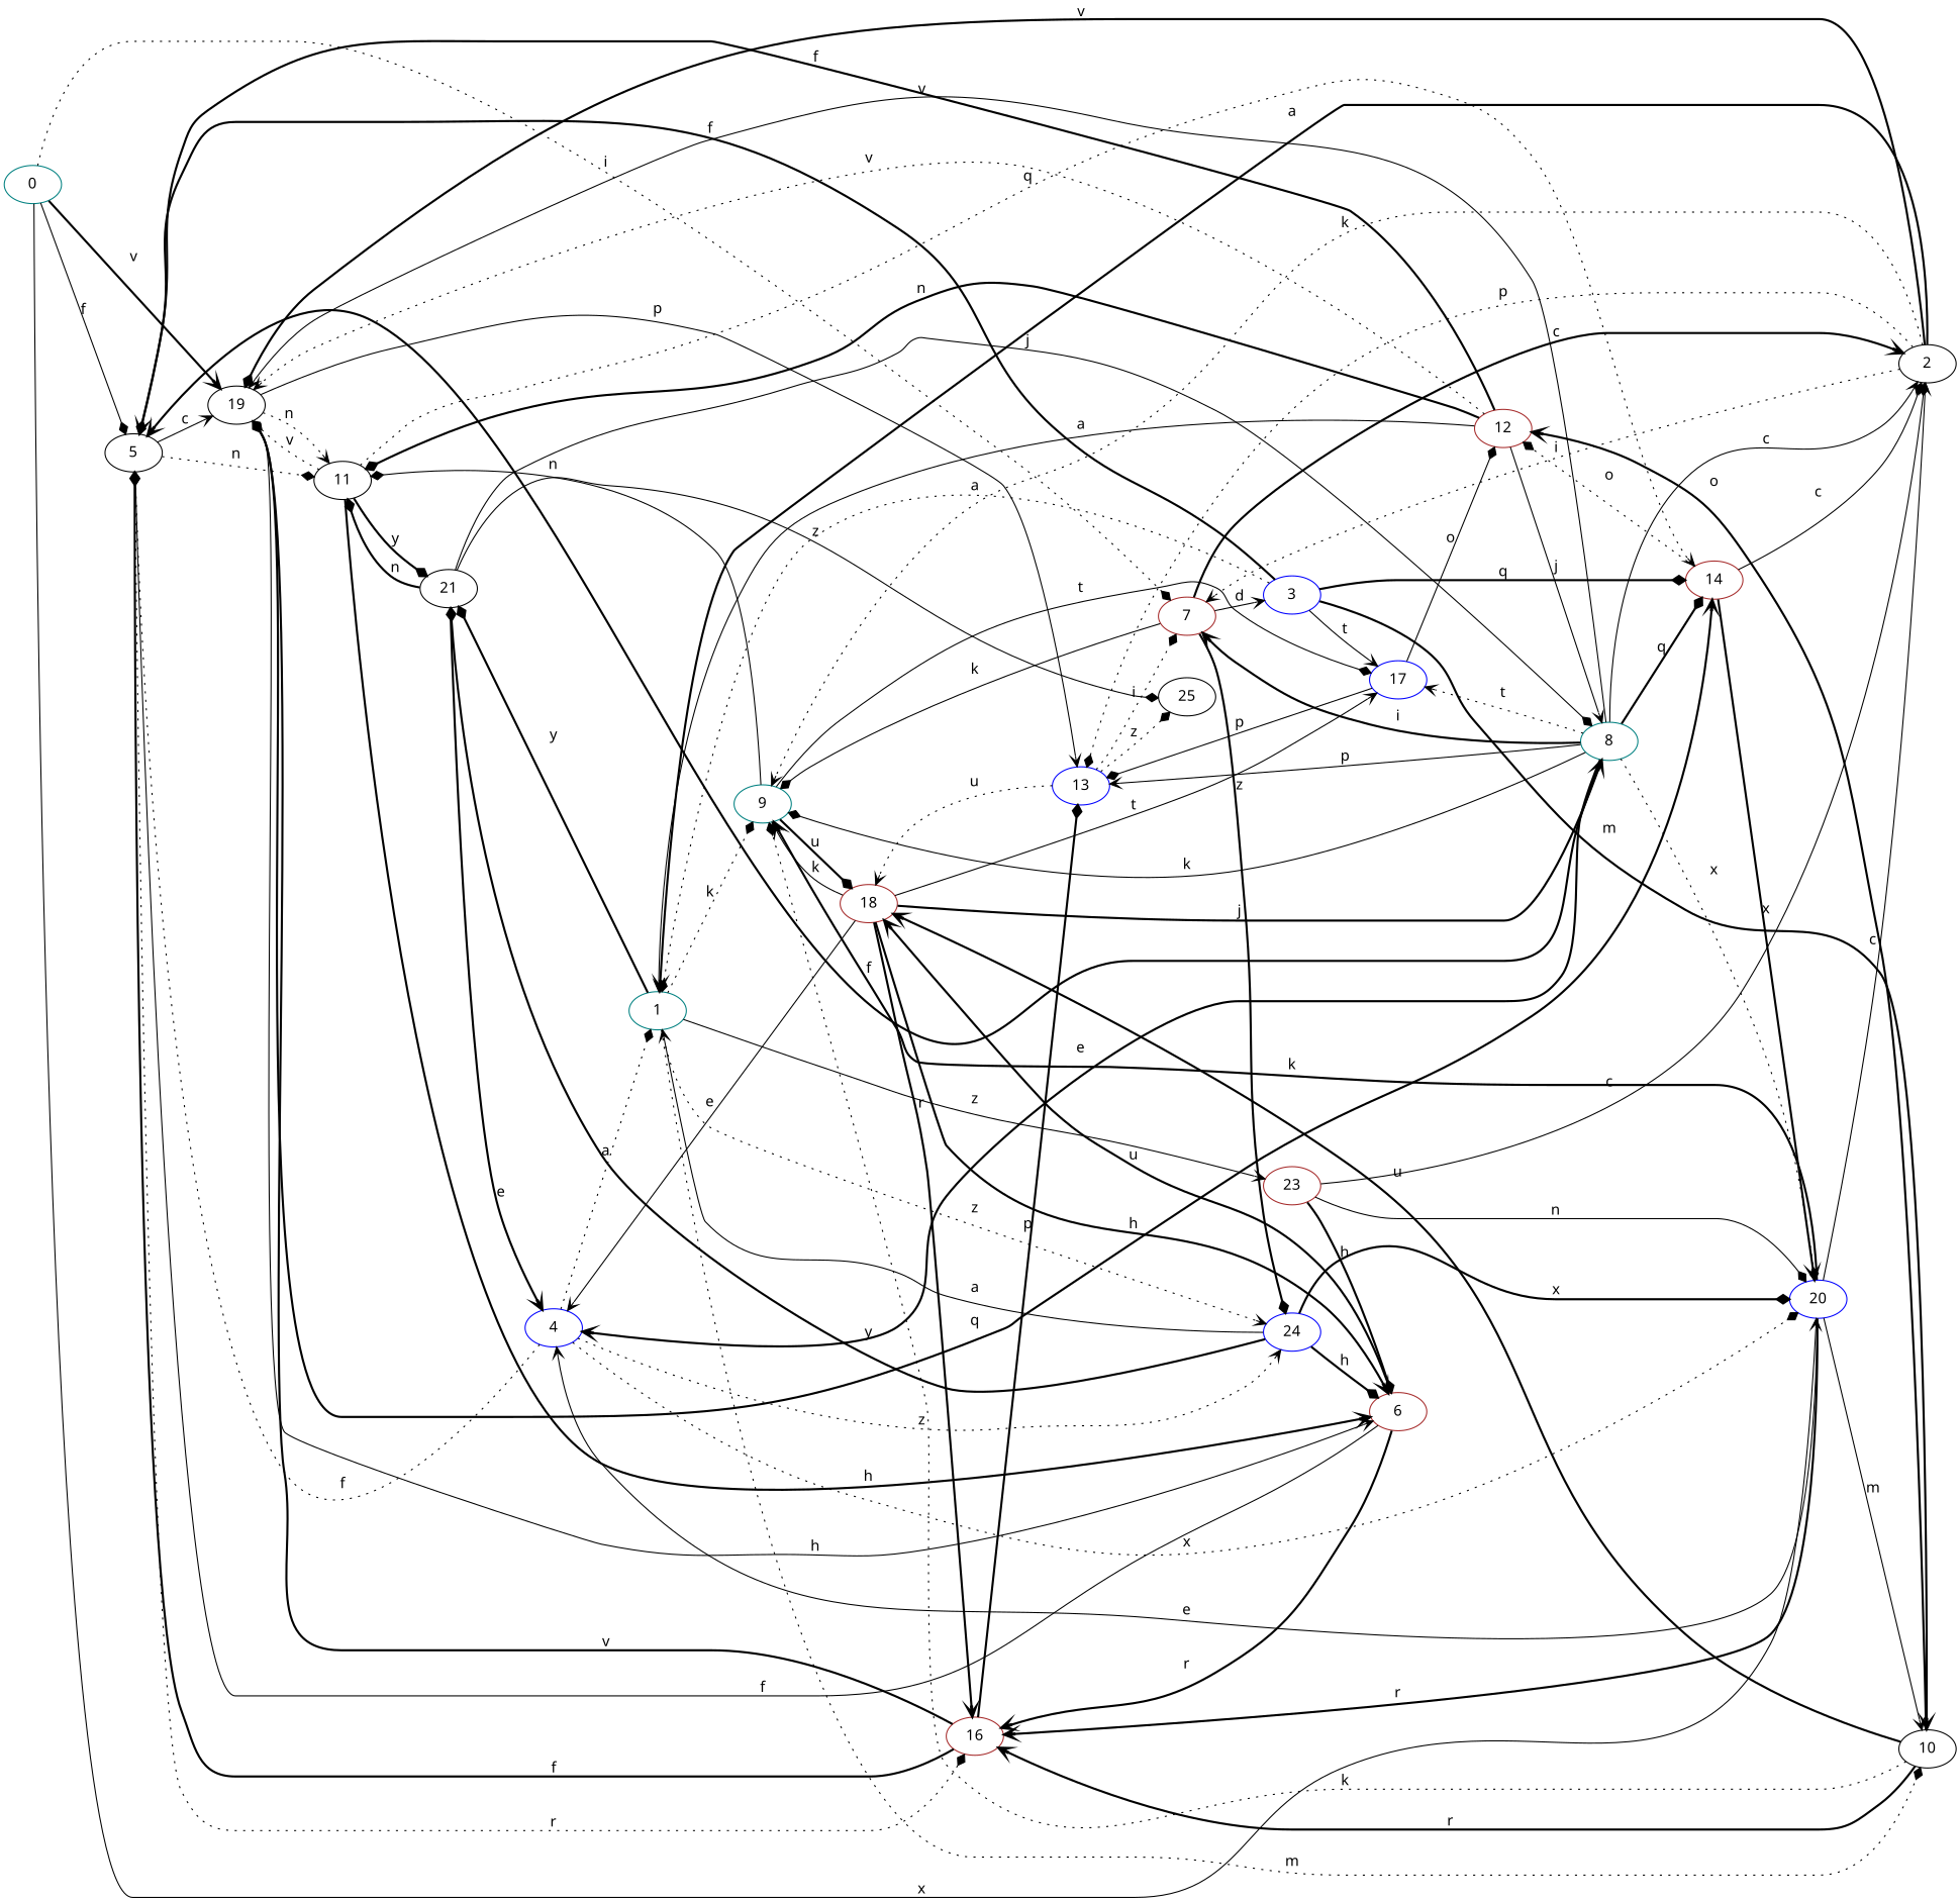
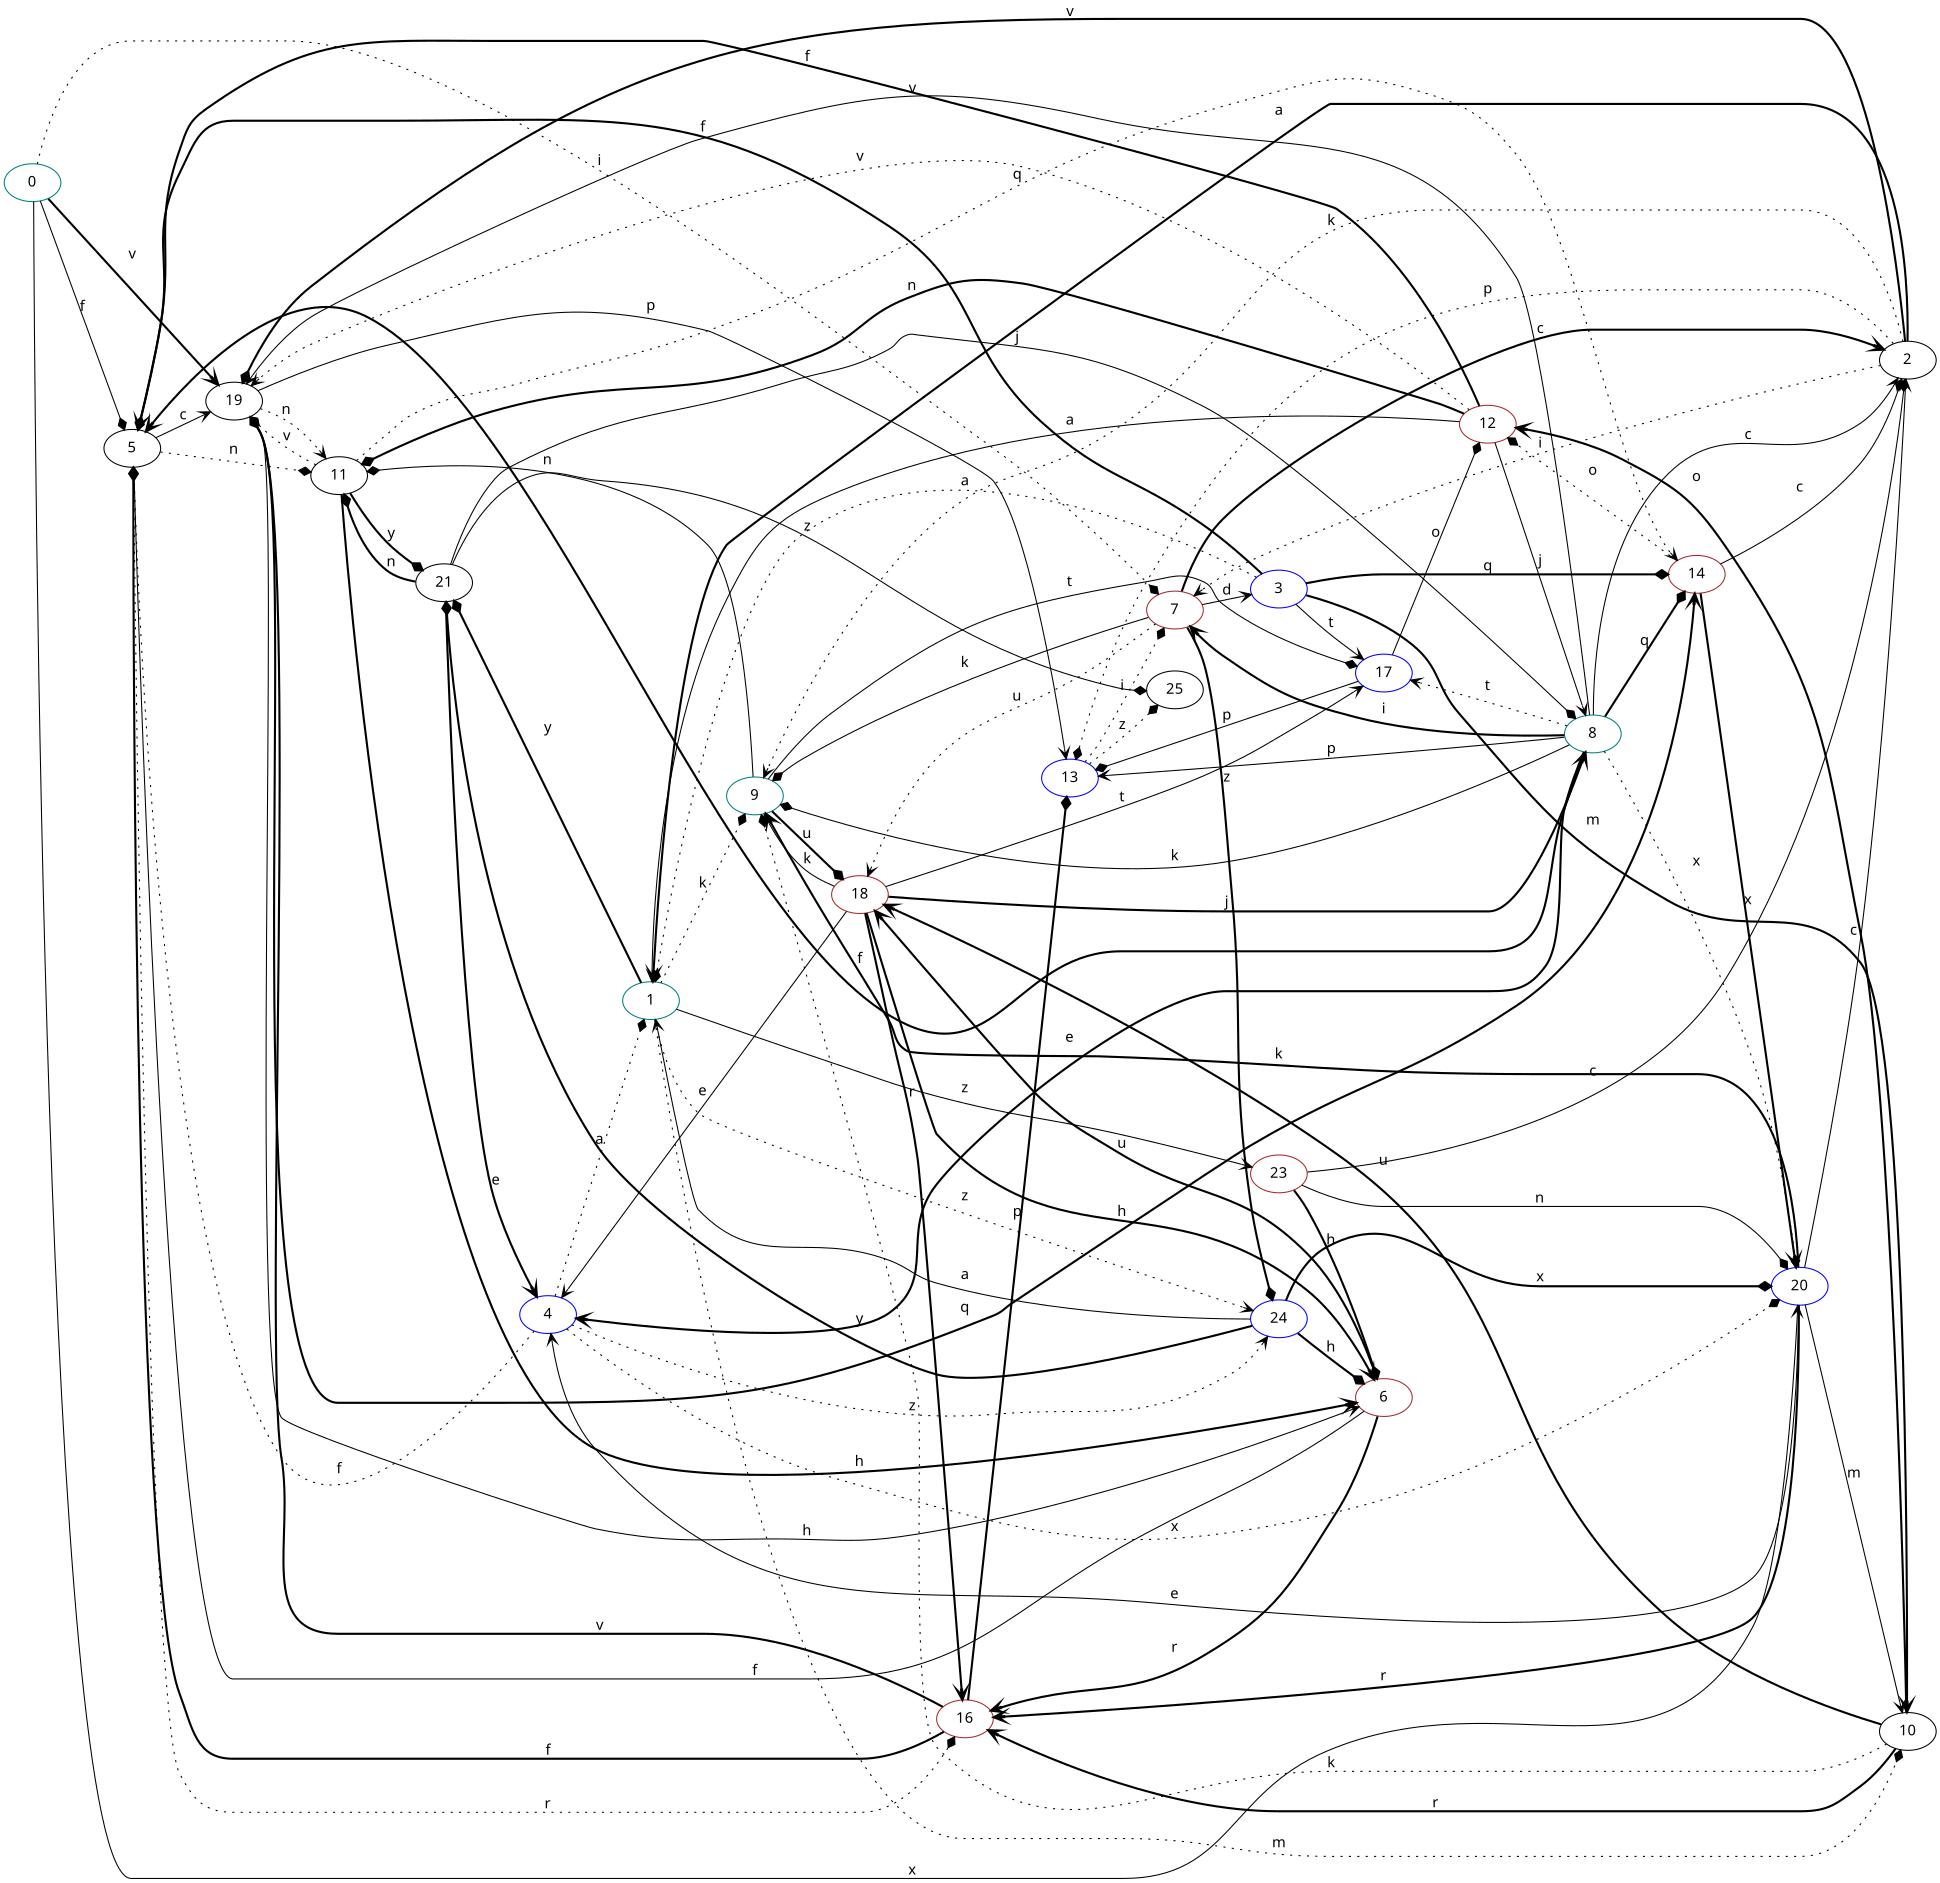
  strict digraph {
    fontname="Noto Sans"
    rankdir=LR
    node [color=black fontname="Noto Sans"]
    edge [arrowhead=vee fontname="Noto Sans" style=bold]
    0 [color=teal]
    5
    7 [color=brown]
    19
    20 [color=blue]
    11
    16 [color=brown]
    9 [color=teal]
    24 [color=blue]
    2
    3 [color=blue]
    13 [color=blue]
    14 [color=brown]
    6 [color=brown]
    10
    4 [color=blue]
    1 [color=teal]
    21
    23 [color=brown]
    17 [color=blue]
    18 [color=brown]
    12 [color=brown]
    8 [color=teal]
    25
    0 -> 5 [arrowhead=diamond label=f style=solid]
    0 -> 7 [arrowhead=diamond label=i style=dotted]
    0 -> 19 [label=v]
    0 -> 20 [label=x style=solid]
    5 -> 19 [label=c style=solid]
    5 -> 11 [arrowhead=diamond label=n style=dotted]
    5 -> 16 [arrowhead=diamond label=r style=dotted]
    7 -> 9 [arrowhead=diamond label=k style=solid]
    7 -> 24 [arrowhead=diamond label=z]
    7 -> 2 [label=c]
    7 -> 3 [label=d style=solid]
    19 -> 11 [label=n style=dotted]
    19 -> 13 [label=p style=solid]
    19 -> 14 [label=q]
    19 -> 6 [label=h style=solid]
    20 -> 16 [label=r]
    20 -> 9 [label=k]
    20 -> 2 [label=c style=solid]
    20 -> 10 [label=m style=solid]
    20 -> 4 [label=e style=solid]
    11 -> 19 [arrowhead=diamond label=v style=dotted]
    11 -> 14 [label=q style=dotted]
    11 -> 6 [label=h]
    11 -> 21 [arrowhead=diamond label=y]
    16 -> 5 [arrowhead=diamond label=f]
    16 -> 19 [arrowhead=diamond label=v]
    16 -> 13 [arrowhead=diamond label=p]
    9 -> 11 [arrowhead=diamond label=n style=solid]
    9 -> 17 [arrowhead=diamond label=t style=solid]
    9 -> 18 [arrowhead=diamond label=u]
    24 -> 20 [arrowhead=diamond label=x]
    24 -> 6 [arrowhead=diamond label=h]
    24 -> 1 [label=a style=solid]
    24 -> 21 [arrowhead=diamond label=y]
    2 -> 7 [label=i style=dotted]
    2 -> 19 [arrowhead=diamond label=v]
    2 -> 9 [label=k style=dotted]
    2 -> 13 [arrowhead=diamond label=p style=dotted]
    2 -> 1 [label=a]
    3 -> 5 [label=f]
    3 -> 14 [arrowhead=diamond label=q]
    3 -> 10 [label=m]
    3 -> 1 [arrowhead=diamond label=a style=dotted]
    3 -> 17 [label=t style=solid]
    13 -> 7 [arrowhead=diamond label=i style=dotted]
-   13 -> 18 [label=u style=dotted]
+   7 -> 18 [label=u style=dotted]
    13 -> 25 [arrowhead=diamond label=z style=dotted]
    14 -> 20 [label=x]
    14 -> 2 [arrowhead=diamond label=c style=solid]
    14 -> 12 [arrowhead=diamond label=o style=dotted]
    6 -> 5 [arrowhead=diamond label=f style=solid]
    6 -> 16 [label=r]
    6 -> 18 [label=u]
    10 -> 16 [label=r]
    10 -> 9 [arrowhead=diamond label=k style=dotted]
    10 -> 18 [label=u]
    10 -> 12 [label=o]
    4 -> 5 [arrowhead=diamond label=f style=dotted]
    4 -> 20 [arrowhead=diamond label=x style=dotted]
    4 -> 24 [label=z style=dotted]
    4 -> 1 [arrowhead=diamond label=a style=dotted]
    1 -> 9 [arrowhead=diamond label=k style=dotted]
    1 -> 24 [label=z style=dotted]
    1 -> 10 [arrowhead=diamond label=m style=dotted]
    1 -> 21 [arrowhead=diamond label=y]
    1 -> 23 [label=z style=solid]
    21 -> 11 [arrowhead=diamond label=n]
    21 -> 4 [label=e]
    21 -> 8 [arrowhead=diamond label=j style=solid]
    21 -> 25 [arrowhead=diamond label=z style=solid]
    23 -> 20 [arrowhead=diamond label=n style=solid]
    23 -> 2 [arrowhead=diamond label=c style=solid]
    23 -> 6 [arrowhead=diamond label=h]
    17 -> 13 [arrowhead=diamond label=p style=solid]
    17 -> 12 [arrowhead=diamond label=o style=solid]
    18 -> 16 [label=r]
    18 -> 9 [label=k style=solid]
    18 -> 6 [label=h]
    18 -> 4 [label=e style=solid]
    18 -> 17 [label=t style=solid]
    18 -> 8 [label=j]
    12 -> 5 [arrowhead=diamond label=f]
    12 -> 19 [label=v style=dotted]
    12 -> 11 [arrowhead=diamond label=n]
    12 -> 1 [label=a style=solid]
    12 -> 8 [label=j style=solid]
    8 -> 5 [label=f]
    8 -> 7 [label=i]
    8 -> 19 [label=v style=solid]
    8 -> 20 [arrowhead=diamond label=x style=dotted]
    8 -> 9 [arrowhead=diamond label=k style=solid]
    8 -> 2 [label=c style=solid]
    8 -> 13 [label=p style=solid]
    8 -> 14 [arrowhead=diamond label=q]
    8 -> 4 [label=e]
    8 -> 17 [label=t style=dotted]
  }
